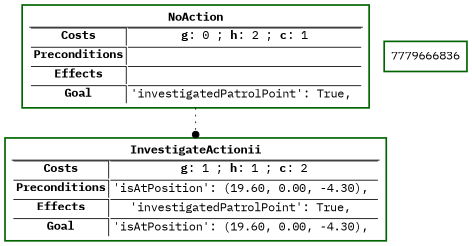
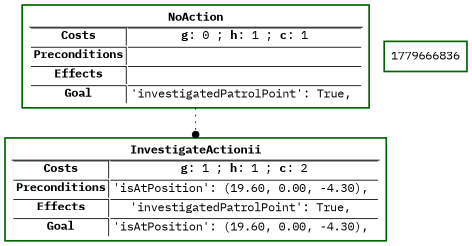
  digraph {
    fontname="IBM Plex Mono"
    node [color=darkgreen shape=box style=bold fontname="IBM Plex Mono"]
-   n1 [label=< <table border='0' color='black' fontcolor='#F5F5F5'>     <tr> <td colspan='2'><b>NoAction</b></td> </tr>     <hr/>     <tr align='left'> <td border='1' sides='rt'><b>Costs</b></td>           <td border='1' sides='t'><b>g</b>: 0 ; <b>h</b>: 2 ; <b>c</b>: 1</td> </tr>     <tr align='left'> <td border='1' sides='rt'><b>Preconditions</b></td>   <td border='1' sides='t'></td> </tr>     <tr align='left'> <td border='1' sides='rt'><b>Effects</b></td>         <td border='1' sides='t'></td> </tr>     <tr align='left'> <td border='1' sides='rt'><b>Goal</b></td>            <td border='1' sides='t'>'investigatedPatrolPoint': True, </td> </tr> </table> >]
+   n1 [label=< <table border='0' color='black' fontcolor='#F5F5F5'>     <tr> <td colspan='2'><b>NoAction</b></td> </tr>     <hr/>     <tr align='left'> <td border='1' sides='rt'><b>Costs</b></td>           <td border='1' sides='t'><b>g</b>: 0 ; <b>h</b>: 1 ; <b>c</b>: 1</td> </tr>     <tr align='left'> <td border='1' sides='rt'><b>Preconditions</b></td>   <td border='1' sides='t'></td> </tr>     <tr align='left'> <td border='1' sides='rt'><b>Effects</b></td>         <td border='1' sides='t'></td> </tr>     <tr align='left'> <td border='1' sides='rt'><b>Goal</b></td>            <td border='1' sides='t'>'investigatedPatrolPoint': True, </td> </tr> </table> >]
    n2 [label=< <table border='0' color='black' fontcolor='#F5F5F5'>     <tr> <td colspan='2'><b>InvestigateActionii</b></td> </tr>     <hr/>     <tr align='left'> <td border='1' sides='rt'><b>Costs</b></td>           <td border='1' sides='t'><b>g</b>: 1 ; <b>h</b>: 1 ; <b>c</b>: 2</td> </tr>     <tr align='left'> <td border='1' sides='rt'><b>Preconditions</b></td>   <td border='1' sides='t'>'isAtPosition': (19.60, 0.00, -4.30), </td> </tr>     <tr align='left'> <td border='1' sides='rt'><b>Effects</b></td>         <td border='1' sides='t'>'investigatedPatrolPoint': True, </td> </tr>     <tr align='left'> <td border='1' sides='rt'><b>Goal</b></td>            <td border='1' sides='t'>'isAtPosition': (19.60, 0.00, -4.30), </td> </tr> </table> >]
-   1779666836 [label=7779666836]
+   1779666836
    n1 -> n2 [style=dotted arrowhead=dot fontname="IBM Plex Mono"]
  }
